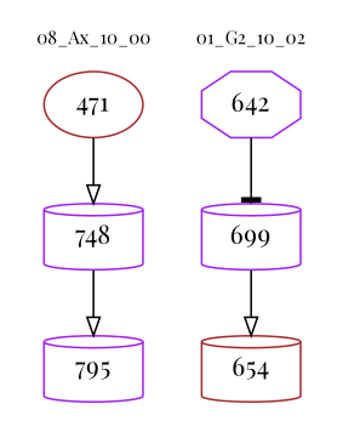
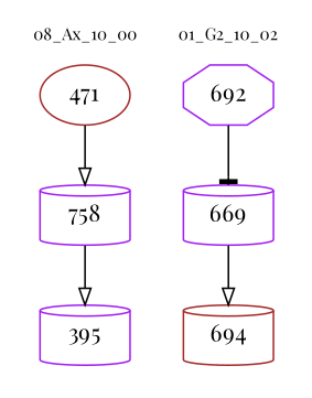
  digraph {
    fontname="Playfair Display"
    node [color=purple fontname="Playfair Display" shape=cylinder]
    edge [arrowhead=onormal color=black fontname="Playfair Display"]
    n1 [color=brown label=471 shape=ellipse]
-   n2 [label=748]
-   n3 [label=795]
-   n4 [label=642 shape=octagon]
-   n5 [label=699]
-   n6 [color=brown label=654]
+   n2 [label=758]
+   n3 [label=395]
+   n4 [label=692 shape=octagon]
+   n5 [label=669]
+   n6 [color=brown label=694]
    subgraph cluster_1 {
      color=white
      fontsize=10
      label="08_Ax_10_00"
      n1
      n2
      n3
    }
    subgraph cluster_2 {
      color=white
      fontsize=10
      label="01_G2_10_02"
      n4
      n5
      n6
    }
    n1 -> n2
    n2 -> n3
    n4 -> n5 [arrowhead=tee]
    n5 -> n6
  }
